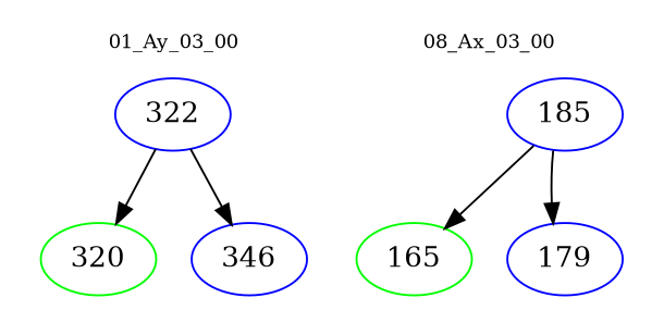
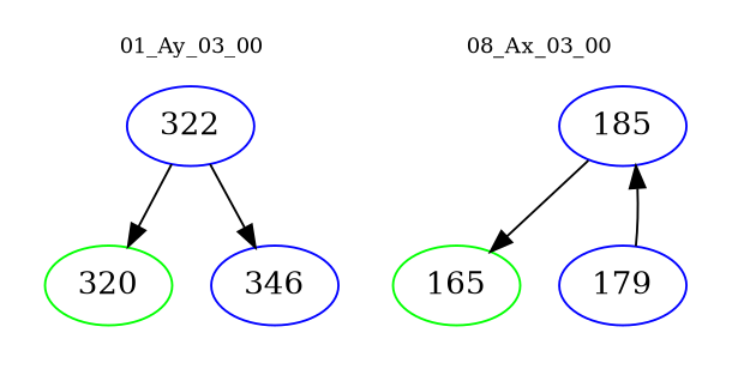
  digraph {
    node [color=blue]
    edge [color=black]
    n1 [label=322]
    n2 [color=green label=320]
    n3 [label=346]
    n4 [label=185]
    n5 [color=green label=165]
    n6 [label=179]
    subgraph cluster_1 {
      color=white
      fontsize=10
      label="01_Ay_03_00"
      n1
      n2
      n3
    }
    subgraph cluster_2 {
      color=white
      fontsize=10
      label="08_Ax_03_00"
      n4
      n5
      n6
    }
    n1 -> n2
    n1 -> n3
    n4 -> n5
-   n4 -> n6
+   n6 -> n4
  }
